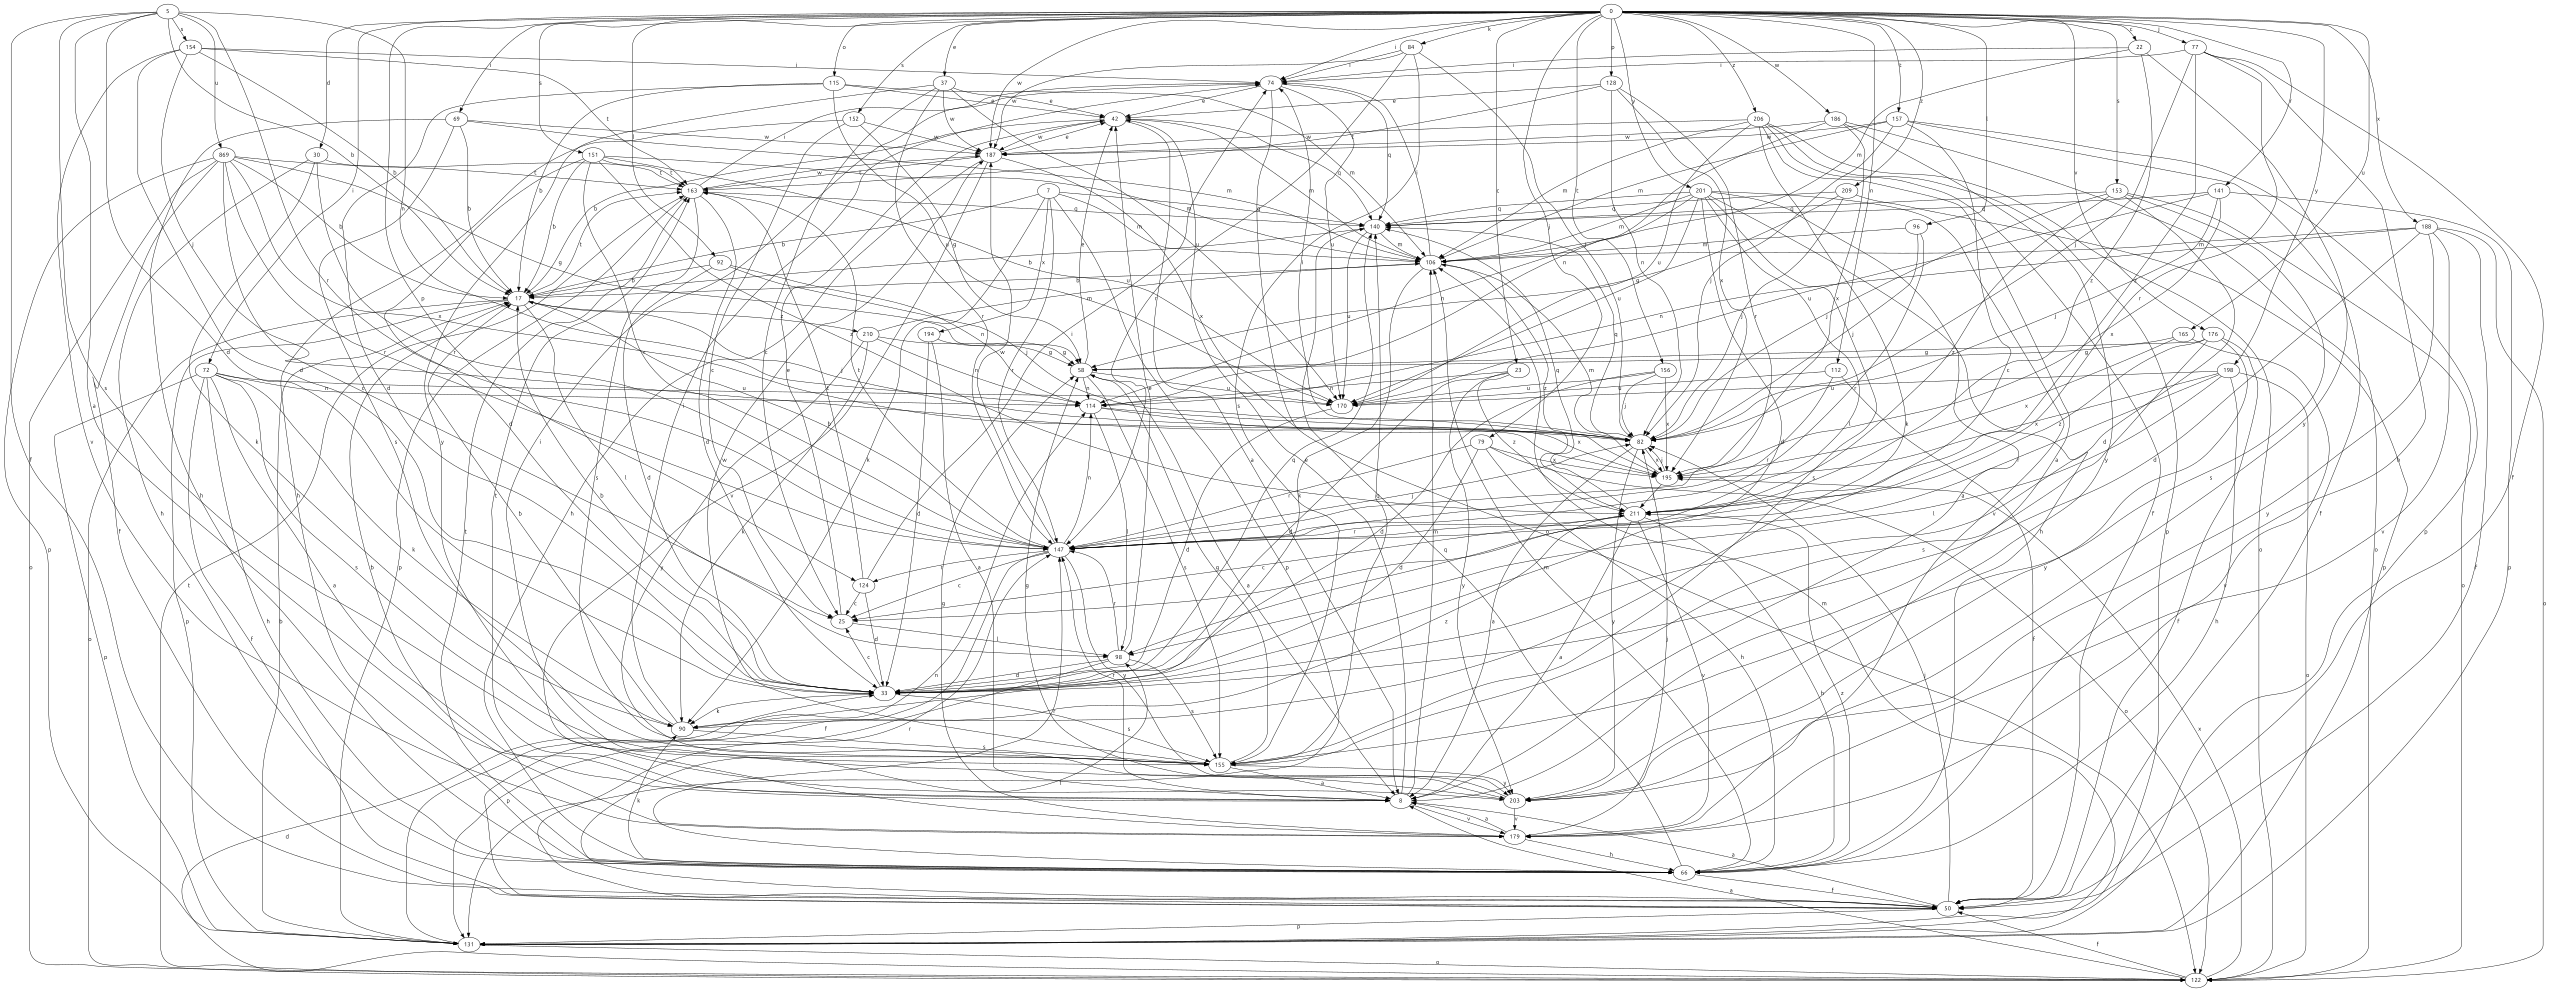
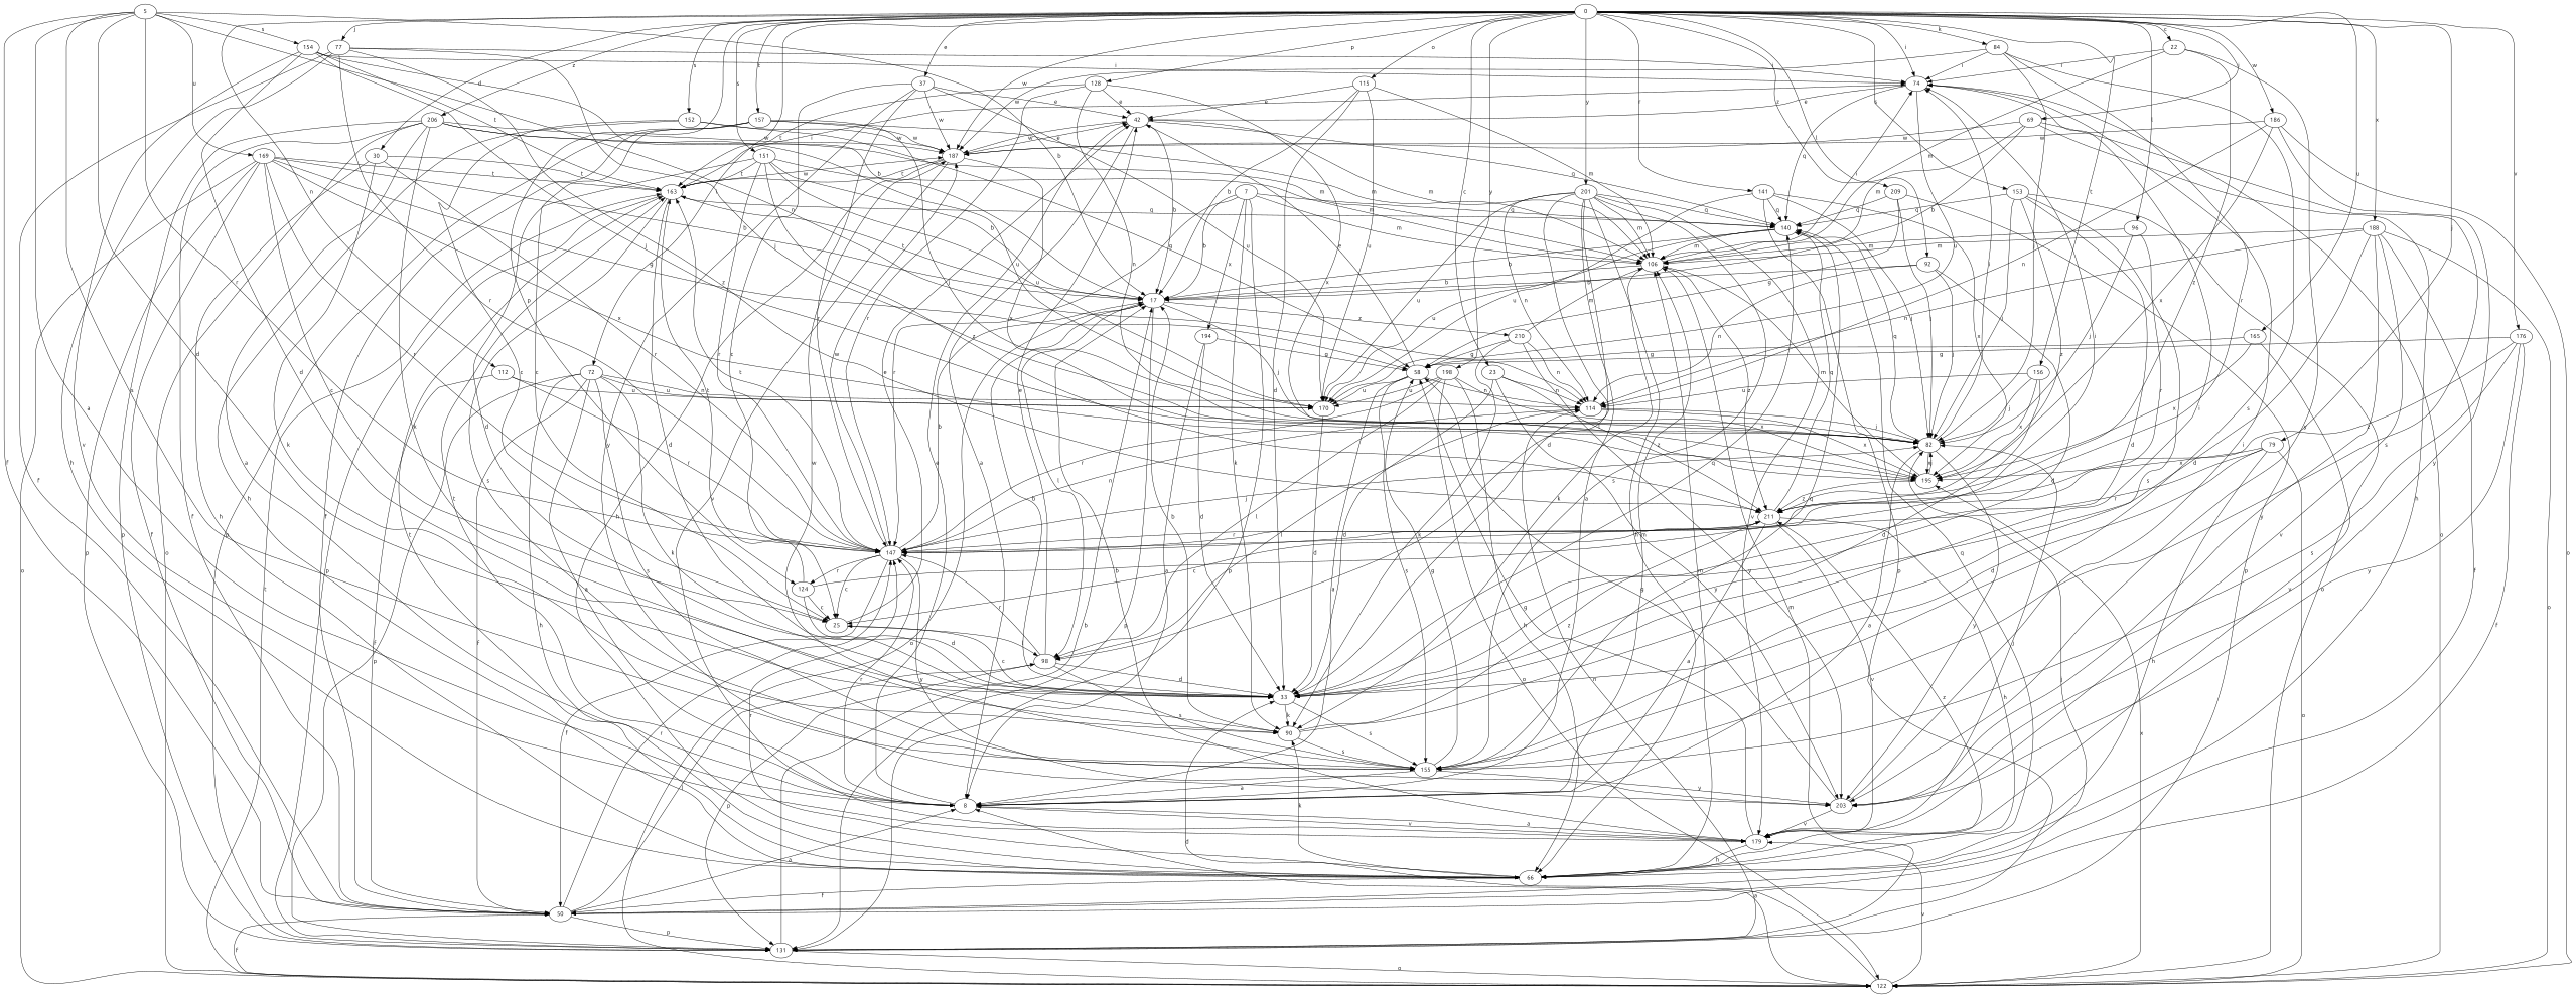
  strict digraph {
    fontname=Ubuntu
    node [fontname=Ubuntu]
    edge [fontname=Ubuntu]
    0
    22
    23
    30
    37
    69
    72
    74
    77
    79
    84
    92
    96
    112
    115
    124
    128
    141
    151
    152
    153
    156
    157
    165
    176
    186
    187
    188
    198
    201
    206
    209
    106
    203
    211
    33
    114
    147
    90
    163
    66
    42
    25
    170
    17
    155
    8
    50
    131
    140
    122
    82
    195
    58
    179
    98
    5
    154
-   169 [label=869]
+   169
    210
    7
    194
    0 -> 22 [label=c]
    0 -> 23 [label=c]
    0 -> 30 [label=d]
    0 -> 37 [label=e]
    0 -> 69 [label=i]
    0 -> 72 [label=i]
    0 -> 74 [label=i]
    0 -> 77 [label=j]
    0 -> 79 [label=j]
    0 -> 84 [label=k]
    0 -> 92 [label=l]
    0 -> 96 [label=l]
    0 -> 112 [label=n]
    0 -> 115 [label=o]
    0 -> 124 [label=p]
    0 -> 128 [label=p]
    0 -> 141 [label=r]
    0 -> 151 [label=s]
    0 -> 152 [label=s]
    0 -> 153 [label=s]
    0 -> 156 [label=t]
    0 -> 157 [label=t]
    0 -> 165 [label=u]
    0 -> 176 [label=v]
    0 -> 186 [label=w]
    0 -> 187 [label=w]
    0 -> 188 [label=x]
    0 -> 198 [label=y]
    0 -> 201 [label=y]
    0 -> 206 [label=z]
    0 -> 209 [label=z]
    22 -> 74 [label=i]
    22 -> 106 [label=m]
    22 -> 203 [label=y]
    22 -> 211 [label=z]
    23 -> 203 [label=y]
    23 -> 211 [label=z]
    23 -> 33 [label=d]
    23 -> 114 [label=n]
    30 -> 147 [label=r]
    30 -> 90 [label=k]
    30 -> 163 [label=t]
    30 -> 66 [label=h]
    37 -> 187 [label=w]
    37 -> 203 [label=y]
    37 -> 147 [label=r]
    37 -> 42 [label=e]
    37 -> 25 [label=c]
    37 -> 170 [label=u]
    69 -> 187 [label=w]
    69 -> 106 [label=m]
    69 -> 66 [label=h]
    69 -> 17 [label=b]
    69 -> 155 [label=s]
    72 -> 114 [label=n]
    72 -> 90 [label=k]
    72 -> 66 [label=h]
    72 -> 170 [label=u]
    72 -> 155 [label=s]
    72 -> 8 [label=a]
    72 -> 50 [label=f]
    72 -> 131 [label=p]
    74 -> 42 [label=e]
    74 -> 170 [label=u]
    74 -> 140 [label=q]
    74 -> 122 [label=o]
    77 -> 74 [label=i]
    77 -> 211 [label=z]
    77 -> 147 [label=r]
    77 -> 66 [label=h]
    77 -> 50 [label=f]
    77 -> 82 [label=j]
    79 -> 33 [label=d]
    79 -> 147 [label=r]
    79 -> 66 [label=h]
    79 -> 122 [label=o]
    79 -> 195 [label=x]
    84 -> 74 [label=i]
    84 -> 187 [label=w]
    84 -> 147 [label=r]
    84 -> 155 [label=s]
    84 -> 82 [label=j]
    92 -> 33 [label=d]
    92 -> 114 [label=n]
    92 -> 17 [label=b]
    92 -> 82 [label=j]
    96 -> 106 [label=m]
    96 -> 147 [label=r]
    96 -> 82 [label=j]
    112 -> 147 [label=r]
    112 -> 170 [label=u]
    112 -> 50 [label=f]
    115 -> 106 [label=m]
    115 -> 33 [label=d]
    115 -> 42 [label=e]
    115 -> 170 [label=u]
    115 -> 17 [label=b]
    124 -> 74 [label=i]
    124 -> 33 [label=d]
    124 -> 163 [label=t]
    124 -> 25 [label=c]
    128 -> 147 [label=r]
    128 -> 163 [label=t]
    128 -> 42 [label=e]
    128 -> 82 [label=n]
    128 -> 195 [label=x]
    141 -> 170 [label=u]
    141 -> 131 [label=p]
    141 -> 140 [label=q]
    141 -> 82 [label=j]
    141 -> 195 [label=x]
    151 -> 106 [label=m]
    151 -> 211 [label=z]
    151 -> 33 [label=d]
    151 -> 147 [label=r]
    151 -> 163 [label=t]
    151 -> 170 [label=u]
    151 -> 17 [label=b]
    152 -> 187 [label=w]
    152 -> 66 [label=h]
    152 -> 25 [label=c]
    152 -> 58 [label=g]
    153 -> 211 [label=z]
    153 -> 33 [label=d]
    153 -> 155 [label=s]
    153 -> 140 [label=q]
    153 -> 122 [label=o]
    153 -> 82 [label=j]
    156 -> 33 [label=d]
-   156 -> 170 [label=u]
+   156 -> 114 [label=u]
    156 -> 82 [label=j]
    156 -> 195 [label=x]
    157 -> 187 [label=w]
    157 -> 106 [label=m]
    157 -> 25 [label=c]
    157 -> 50 [label=f]
    157 -> 131 [label=p]
    157 -> 82 [label=j]
    165 -> 195 [label=x]
    165 -> 58 [label=g]
    165 -> 179 [label=v]
    176 -> 203 [label=y]
    176 -> 211 [label=z]
    176 -> 155 [label=s]
    176 -> 50 [label=f]
    176 -> 58 [label=g]
    186 -> 187 [label=w]
    186 -> 203 [label=y]
    186 -> 114 [label=n]
    186 -> 122 [label=o]
    186 -> 195 [label=x]
    187 -> 163 [label=t]
    187 -> 66 [label=h]
    187 -> 42 [label=e]
    187 -> 195 [label=x]
    187 -> 179 [label=v]
    188 -> 106 [label=m]
    188 -> 203 [label=y]
    188 -> 33 [label=d]
    188 -> 114 [label=n]
    188 -> 50 [label=f]
    188 -> 122 [label=o]
    188 -> 179 [label=v]
    198 -> 147 [label=r]
    198 -> 66 [label=h]
    198 -> 170 [label=u]
    198 -> 122 [label=o]
    198 -> 195 [label=x]
    198 -> 98 [label=l]
    201 -> 106 [label=m]
    201 -> 33 [label=d]
    201 -> 114 [label=n]
    201 -> 66 [label=h]
    201 -> 170 [label=u]
    201 -> 155 [label=s]
    201 -> 8 [label=a]
    201 -> 140 [label=q]
    201 -> 179 [label=v]
    201 -> 98 [label=l]
    206 -> 187 [label=w]
    206 -> 106 [label=m]
    206 -> 90 [label=k]
    206 -> 170 [label=u]
    206 -> 8 [label=a]
    206 -> 50 [label=f]
    206 -> 131 [label=p]
    206 -> 122 [label=o]
    209 -> 131 [label=p]
    209 -> 140 [label=q]
    209 -> 82 [label=j]
    209 -> 58 [label=g]
    106 -> 74 [label=i]
    106 -> 211 [label=z]
    106 -> 90 [label=k]
    106 -> 17 [label=b]
    203 -> 74 [label=i]
    203 -> 58 [label=g]
    203 -> 179 [label=v]
    211 -> 147 [label=r]
    211 -> 66 [label=h]
    211 -> 25 [label=c]
    211 -> 8 [label=a]
    211 -> 140 [label=q]
    211 -> 179 [label=v]
    33 -> 90 [label=k]
    33 -> 25 [label=c]
    33 -> 17 [label=b]
    33 -> 155 [label=s]
    33 -> 140 [label=q]
    114 -> 82 [label=j]
    114 -> 195 [label=x]
    114 -> 98 [label=l]
    147 -> 124 [label=r]
    147 -> 187 [label=w]
    147 -> 203 [label=y]
    147 -> 114 [label=n]
    147 -> 163 [label=t]
    147 -> 25 [label=c]
    147 -> 17 [label=b]
    147 -> 50 [label=f]
    147 -> 82 [label=j]
    90 -> 74 [label=i]
    90 -> 211 [label=z]
    90 -> 17 [label=b]
    90 -> 155 [label=s]
    163 -> 74 [label=i]
    163 -> 187 [label=w]
    163 -> 33 [label=d]
    163 -> 155 [label=s]
    163 -> 131 [label=p]
    163 -> 140 [label=q]
    66 -> 106 [label=m]
    66 -> 211 [label=z]
    66 -> 147 [label=r]
    66 -> 90 [label=k]
    66 -> 163 [label=t]
    66 -> 50 [label=f]
    66 -> 140 [label=q]
    42 -> 187 [label=w]
    42 -> 106 [label=m]
    42 -> 17 [label=b]
    42 -> 8 [label=a]
    42 -> 140 [label=q]
    25 -> 42 [label=e]
    25 -> 98 [label=l]
    170 -> 33 [label=d]
    17 -> 163 [label=t]
    17 -> 131 [label=p]
    17 -> 122 [label=o]
    17 -> 82 [label=j]
    17 -> 98 [label=l]
    17 -> 210 [label=z]
    155 -> 187 [label=w]
    155 -> 203 [label=y]
    155 -> 8 [label=a]
    155 -> 140 [label=q]
    155 -> 58 [label=g]
    8 -> 106 [label=m]
    8 -> 147 [label=r]
    8 -> 163 [label=t]
    8 -> 42 [label=e]
    8 -> 179 [label=v]
    50 -> 147 [label=r]
    50 -> 8 [label=a]
    50 -> 131 [label=p]
    50 -> 82 [label=j]
    50 -> 98 [label=l]
    131 -> 106 [label=m]
    131 -> 114 [label=n]
    131 -> 17 [label=b]
    131 -> 122 [label=o]
    140 -> 106 [label=m]
    140 -> 170 [label=u]
    140 -> 17 [label=b]
    122 -> 33 [label=d]
    122 -> 163 [label=t]
    122 -> 8 [label=a]
    122 -> 50 [label=f]
    122 -> 195 [label=x]
+   122 -> 179 [label=v]
    82 -> 74 [label=i]
    82 -> 203 [label=y]
    82 -> 8 [label=a]
    82 -> 140 [label=q]
    82 -> 195 [label=x]
    195 -> 106 [label=m]
-   195 -> 211 [label=j]
+   195 -> 211 [label=z]
    195 -> 82 [label=j]
    58 -> 114 [label=n]
    58 -> 42 [label=e]
    58 -> 170 [label=u]
    58 -> 155 [label=s]
    58 -> 8 [label=a]
    179 -> 66 [label=h]
    179 -> 17 [label=b]
    179 -> 8 [label=a]
    179 -> 82 [label=j]
    179 -> 58 [label=g]
    98 -> 33 [label=d]
    98 -> 147 [label=r]
    98 -> 42 [label=e]
    98 -> 155 [label=s]
    98 -> 131 [label=p]
    5 -> 33 [label=d]
    5 -> 114 [label=n]
    5 -> 147 [label=r]
    5 -> 17 [label=b]
    5 -> 155 [label=s]
    5 -> 8 [label=a]
    5 -> 50 [label=f]
    5 -> 154 [label=s]
    5 -> 169 [label=u]
    154 -> 74 [label=i]
    154 -> 33 [label=d]
    154 -> 163 [label=t]
    154 -> 17 [label=b]
    154 -> 82 [label=j]
    154 -> 179 [label=v]
    169 -> 147 [label=r]
    169 -> 163 [label=t]
    169 -> 25 [label=c]
    169 -> 17 [label=b]
    169 -> 50 [label=f]
    169 -> 131 [label=p]
    169 -> 122 [label=o]
    169 -> 195 [label=x]
    169 -> 58 [label=g]
    210 -> 106 [label=m]
    210 -> 203 [label=y]
    210 -> 114 [label=n]
    210 -> 90 [label=k]
    210 -> 58 [label=g]
    7 -> 106 [label=m]
    7 -> 147 [label=r]
    7 -> 90 [label=k]
    7 -> 17 [label=b]
    7 -> 131 [label=p]
    7 -> 140 [label=q]
    7 -> 194 [label=x]
    194 -> 33 [label=d]
    194 -> 8 [label=a]
    194 -> 58 [label=g]
  }
